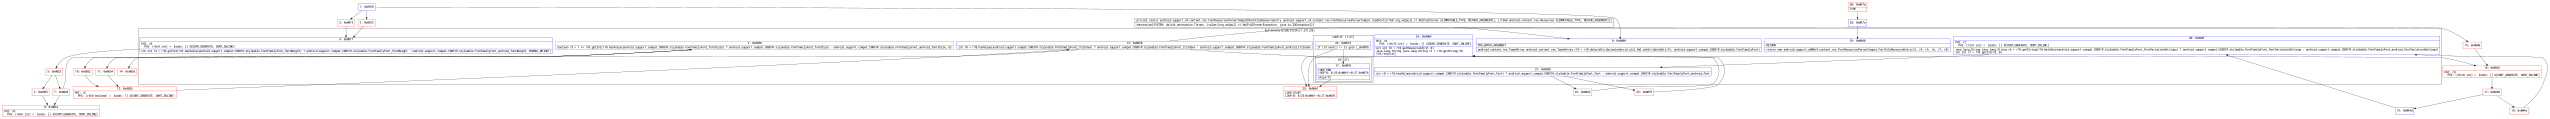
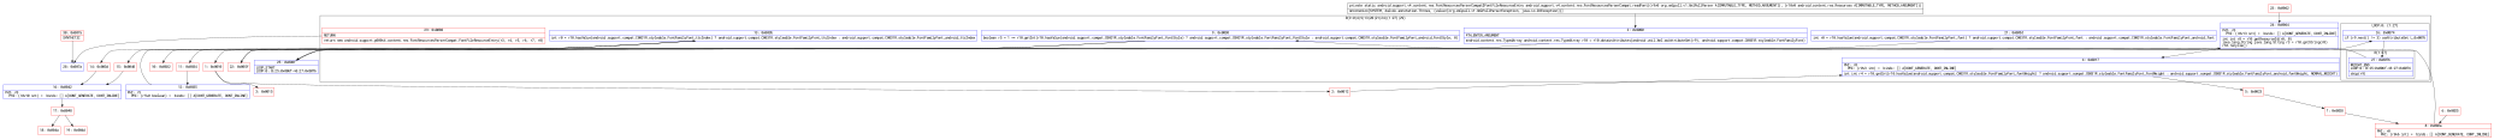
  digraph {
    fontname="Roboto Mono"
    node [color=red fontname="Roboto Mono" shape=record]
    edge [fontname="Roboto Mono"]
-   n1 [color=blue label="{27\:\ 0x0076|LOOP_END\lLOOP:0: B:25:0x006f\-\>B:27:0x0076\l|skip(r9)\l}"]
-   n2 [color=blue label="{26\:\ 0x0074|if (r9.next() != 3) goto L_0x0076\l}"]
+   n1 [color=blue label="{27\:\ 0x0076|WEIGHT_END\lLOOP:0: B:25:0x006f\-\>B:27:0x0076\l|skip(r9)\l}"]
+   n2 [color=blue label="{26\:\ 0x0074|if (r9.next() != 3) asAttributeSet L_0x0076\l}"]
    n3 [color=blue label="{0\:\ 0x0000|MTH_ENTER_ARGUMENT\l|android.content.res.TypedArray android.content.res.TypedArray r10 = r10.obtainAttributes(android.util.Xml.asAttributeSet(r9), android.support.compat.C0031R.styleable.FontFamilyFont)\l}"]
    n4 [color=blue label="{4\:\ 0x0017|PHI: r0 \l  PHI: (r0v3 int) =  binds: [] A[DONT_GENERATE, DONT_INLINE]\l|int int r4 = r10.getInt(r10.hasValue(android.support.compat.C0031R.styleable.FontFamilyFont_fontWeight) ? android.support.compat.C0031R.styleable.FontFamilyFont_fontWeight : android.support.compat.C0031R.styleable.FontFamilyFont_android_fontWeight, NORMAL_WEIGHT)\l}"]
-   n5 [label="{9\:\ 0x0030|boolean r5 = 1 == r10.getInt(r10.hasValue(android.support.compat.C0031R.styleable.FontFamilyFont_fontStyle) ? android.support.compat.C0031R.styleable.FontFamilyFont_fontStyle : android.support.compat.C0031R.styleable.FontFamilyFont_android_fontStyle, 0)\l}"]
+   n5 [color=blue label="{9\:\ 0x0030|boolean r5 = 1 == r10.getInt(r10.hasValue(android.support.compat.C0031R.styleable.FontFamilyFont_fontStyle) ? android.support.compat.C0031R.styleable.FontFamilyFont_fontStyle : android.support.compat.C0031R.styleable.FontFamilyFont_android_fontStyle, 0)\l}"]
    n6 [color=blue label="{13\:\ 0x003b|int r0 = r10.hasValue(android.support.compat.C0031R.styleable.FontFamilyFont_ttcIndex) ? android.support.compat.C0031R.styleable.FontFamilyFont_ttcIndex : android.support.compat.C0031R.styleable.FontFamilyFont_android_ttcIndex\l}"]
-   n7 [color=blue label="{20\:\ 0x004f|PHI: r2 \l  PHI: (r2v3 int) =  binds: [] A[DONT_GENERATE, DONT_INLINE]\l|java.lang.String java.lang.String r6 = r10.getString(r10.hasValue(android.support.compat.C0031R.styleable.FontFamilyFont_fontVariationSettings) ? android.support.compat.C0031R.styleable.FontFamilyFont_fontVariationSettings : android.support.compat.C0031R.styleable.FontFamilyFont_android_fontVariationSettings)\lint int r7 = r10.getInt(r0, 0)\l}"]
    n8 [color=blue label="{21\:\ 0x005d|int r0 = r10.hasValue(android.support.compat.C0031R.styleable.FontFamilyFont_font) ? android.support.compat.C0031R.styleable.FontFamilyFont_font : android.support.compat.C0031R.styleable.FontFamilyFont_android_font\l}"]
    n9 [color=blue label="{24\:\ 0x0064|PHI: r0 \l  PHI: (r0v13 int) =  binds: [] A[DONT_GENERATE, DONT_INLINE]\l|int int r8 = r10.getResourceId(r0, 0)\ljava.lang.String java.lang.String r3 = r10.getString(r0)\lr10.recycle()\l}"]
-   n10 [color=blue label="{29\:\ 0x0080|RETURN\l|return new android.support.p000v4.content.res.FontResourcesParserCompat.FontFileResourceEntry(r3, r4, r5, r6, r7, r8)\l}"]
-   n11 [label="{25\:\ 0x006f|LOOP_START\lLOOP:0: B:25:0x006f\-\>B:27:0x0076\l}"]
-   n12 [color=blue label="{1\:\ 0x0010}"]
+   n10 [label="{29\:\ 0x0080|RETURN\l|return new android.support.p000v4.content.res.FontResourcesParserCompat.FontFileResourceEntry(r3, r4, r5, r6, r7, r8)\l}"]
+   n11 [color=blue label="{25\:\ 0x006f|LOOP_START\lLOOP:0: B:25:0x006f\-\>B:27:0x0076\l}"]
+   n12 [label="{1\:\ 0x0010}"]
    n13 [label="{5\:\ 0x0023}"]
    n14 [label="{10\:\ 0x0032}"]
    n15 [label="{11\:\ 0x0034}"]
    n16 [label="{14\:\ 0x003d}"]
    n17 [label="{15\:\ 0x0040}"]
    n18 [label="{22\:\ 0x005f}"]
    n19 [label="{23\:\ 0x0062}"]
    n20 [label="{2\:\ 0x0012}"]
    n21 [label="{3\:\ 0x0015}"]
    n22 [label="{6\:\ 0x0025}"]
    n23 [label="{7\:\ 0x0028}"]
-   n24 [label="{12\:\ 0x0035|PHI: r5 \l  PHI: (r5v0 boolean) =  binds: [] A[DONT_GENERATE, DONT_INLINE]\l}"]
-   n25 [label="{16\:\ 0x0042|PHI: r0 \l  PHI: (r0v10 int) =  binds: [] A[DONT_GENERATE, DONT_INLINE]\l}"]
-   n26 [label="{30\:\ 0x007a|TYPE\l}"]
+   n24 [color=blue label="{12\:\ 0x0035|PHI: r5 \l  PHI: (r5v0 boolean) =  binds: [] A[DONT_GENERATE, DONT_INLINE]\l}"]
+   n25 [color=blue label="{16\:\ 0x0042|PHI: r0 \l  PHI: (r0v10 int) =  binds: [] A[DONT_GENERATE, DONT_INLINE]\l}"]
+   n26 [label="{30\:\ 0x007a|SYNTHETIC\l}"]
    n27 [color=blue label="{28\:\ 0x007a}"]
    n28 [label="{8\:\ 0x002a|PHI: r0 \l  PHI: (r0v6 int) =  binds: [] A[DONT_GENERATE, DONT_INLINE]\l}"]
    n29 [label="{17\:\ 0x0048}"]
    n30 [label="{18\:\ 0x004a}"]
-   n31 [color=blue label="{19\:\ 0x004d}"]
+   n31 [label="{19\:\ 0x004d}"]
    n32 [label="{private static android.support.v4.content.res.FontResourcesParserCompat$FontFileResourceEntry android.support.v4.content.res.FontResourcesParserCompat.readFont((r9v0 org.xmlpull.v1.XmlPullParser A[IMMUTABLE_TYPE, METHOD_ARGUMENT]), (r10v0 android.content.res.Resources A[IMMUTABLE_TYPE, METHOD_ARGUMENT]))  | Annotation[SYSTEM, dalvik.annotation.Throws, \{value=[org.xmlpull.v1.XmlPullParserException, java.io.IOException]\}]\l}" color=""]
    subgraph cluster_1 {
      label="R(9:0|4|9|13|20|21|24|(1:27)|29)"
      n3
      n4
      n5
      n6
-     n7
      n8
      n9
      n10
      subgraph cluster_2 {
        label="LOOP:0: (1:27)"
        n2
        subgraph cluster_3 {
          label="R(1:27)"
          n1
        }
      }
    }
    n1 -> n11
    n2 -> n1
-   n12 -> n3
+   n3 -> n12
    n4 -> n13
    n5 -> n14
    n5 -> n15
    n6 -> n16
    n6 -> n17
-   n7 -> n8
    n8 -> n18
-   n8 -> n19
    n9 -> n11
-   n2 -> n11
+   n11 -> n2
    n12 -> n20
    n12 -> n21
-   n13 -> n22
    n13 -> n23
-   n14 -> n24
    n15 -> n24
-   n6 -> n25
+   n16 -> n25
    n17 -> n25
    n18 -> n9
    n19 -> n9
    n20 -> n4
-   n21 -> n4
+   n9 -> n4
    n22 -> n28
    n23 -> n28
    n24 -> n6
    n25 -> n29
    n26 -> n27
-   n27 -> n10
-   n23 -> n5
+   n10 -> n27
+   n28 -> n5
    n29 -> n30
    n29 -> n31
-   n30 -> n7
-   n31 -> n7
    n32 -> n3
  }
